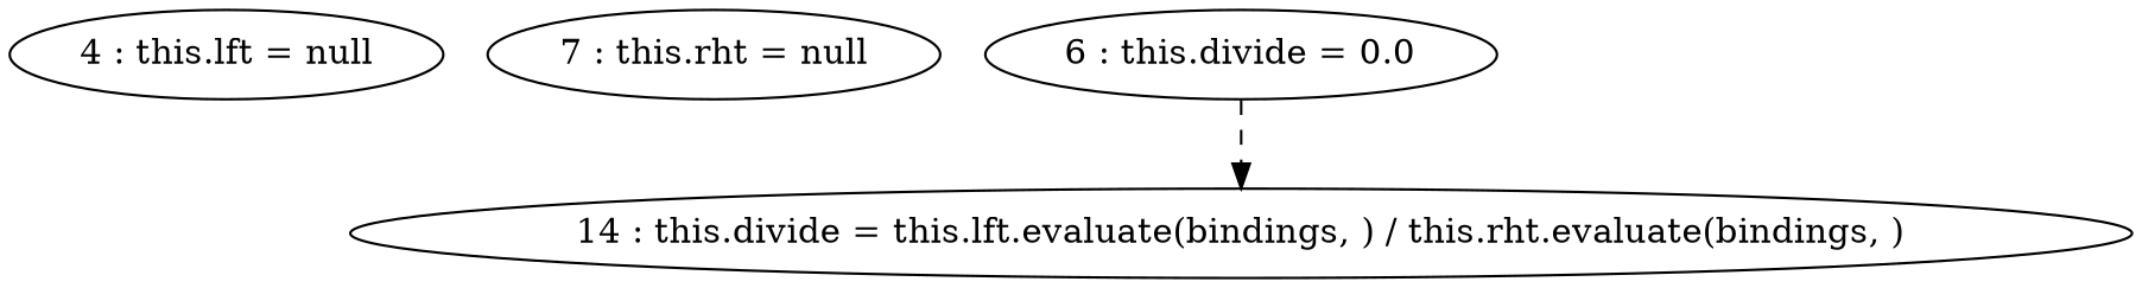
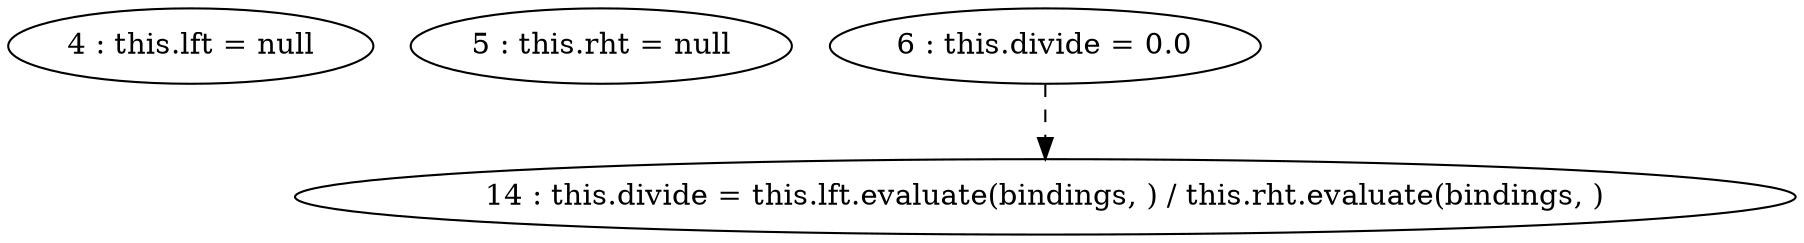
  digraph {
    "4 : this.lft = null"
-   "5 : this.rht = null" [label="7 : this.rht = null"]
+   "5 : this.rht = null"
    "6 : this.divide = 0.0"
    "14 : this.divide = this.lft.evaluate(bindings, ) / this.rht.evaluate(bindings, )"
    "6 : this.divide = 0.0" -> "14 : this.divide = this.lft.evaluate(bindings, ) / this.rht.evaluate(bindings, )" [style=dashed]
  }
